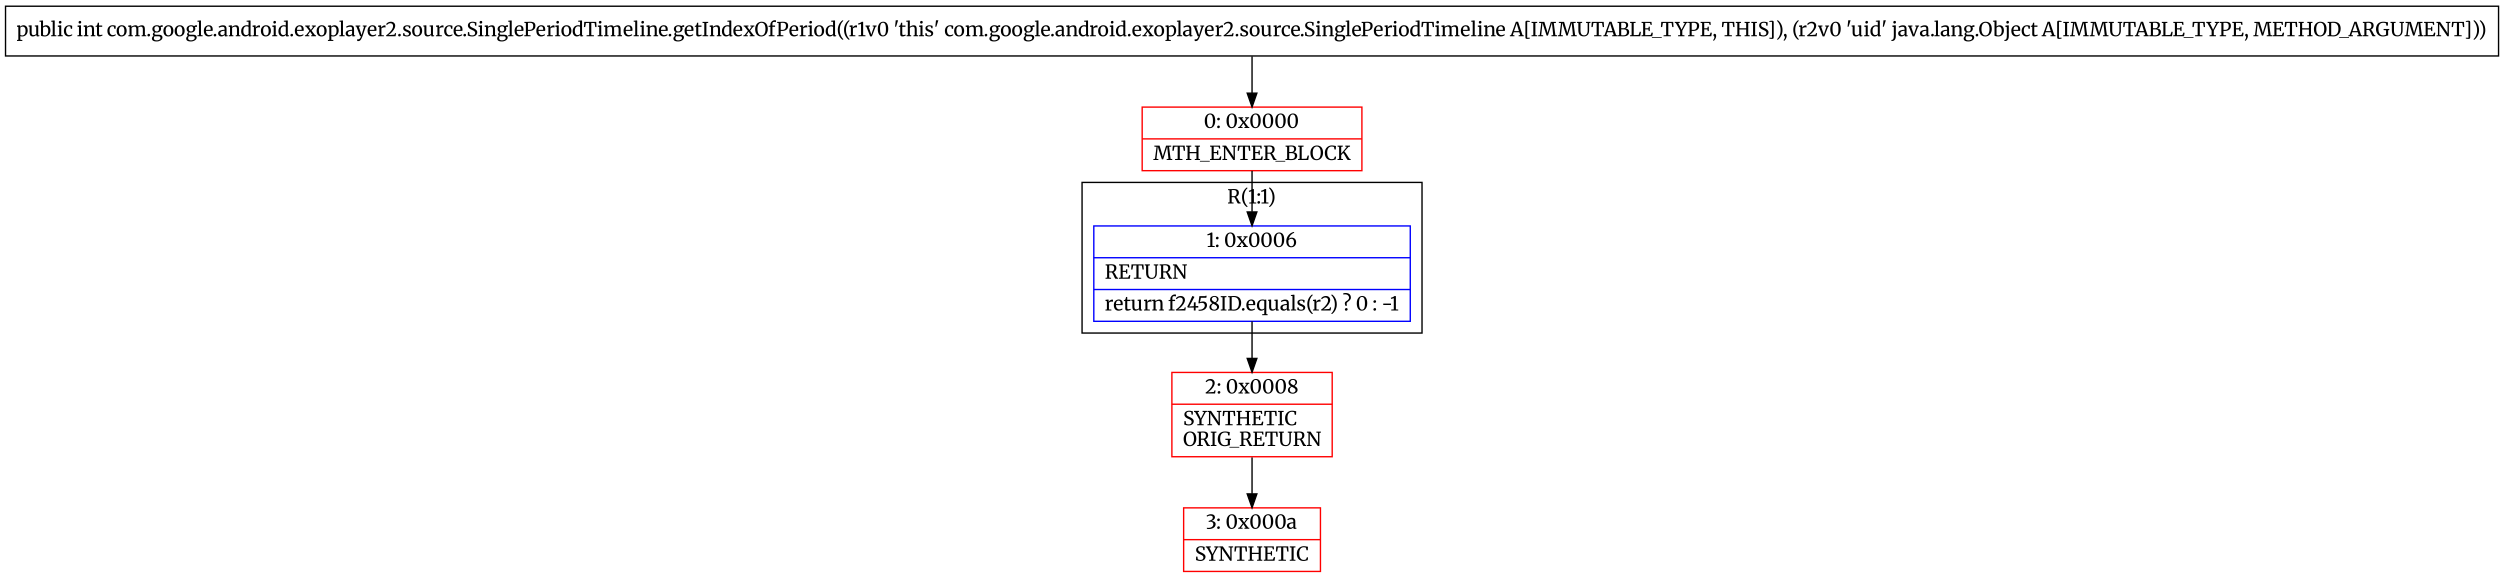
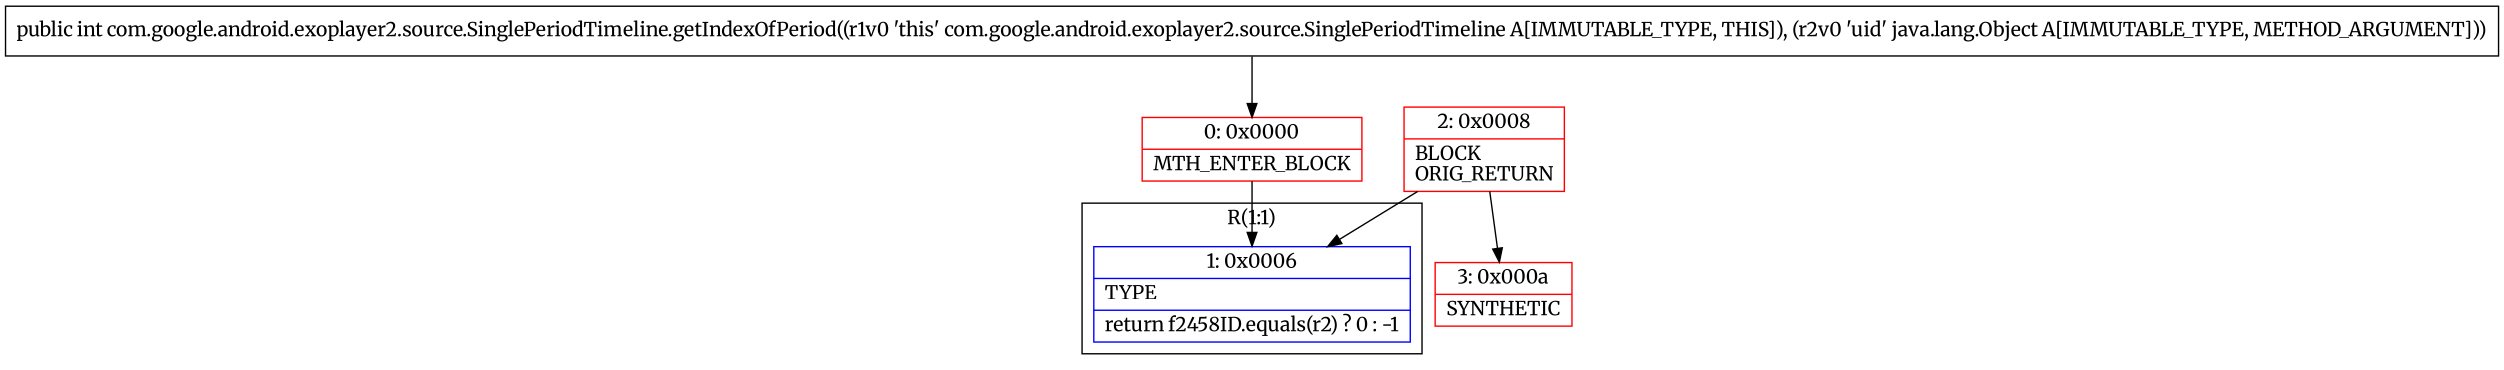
  digraph {
    fontname=Merriweather
    node [color=red fontname=Merriweather shape=record]
    edge [fontname=Merriweather]
-   n1 [color=blue label="{1\:\ 0x0006|RETURN\l|return f2458ID.equals(r2) ? 0 : \-1\l}"]
-   n2 [label="{2\:\ 0x0008|SYNTHETIC\lORIG_RETURN\l}"]
+   n1 [color=blue label="{1\:\ 0x0006|TYPE\l|return f2458ID.equals(r2) ? 0 : \-1\l}"]
+   n2 [label="{2\:\ 0x0008|BLOCK\lORIG_RETURN\l}"]
    n3 [label="{3\:\ 0x000a|SYNTHETIC\l}"]
    n4 [label="{0\:\ 0x0000|MTH_ENTER_BLOCK\l}"]
    n5 [label="{public int com.google.android.exoplayer2.source.SinglePeriodTimeline.getIndexOfPeriod((r1v0 'this' com.google.android.exoplayer2.source.SinglePeriodTimeline A[IMMUTABLE_TYPE, THIS]), (r2v0 'uid' java.lang.Object A[IMMUTABLE_TYPE, METHOD_ARGUMENT])) }" color=""]
    subgraph cluster_1 {
      label="R(1:1)"
      n1
    }
-   n1 -> n2
+   n2 -> n1
    n2 -> n3
    n4 -> n1
    n5 -> n4
  }
